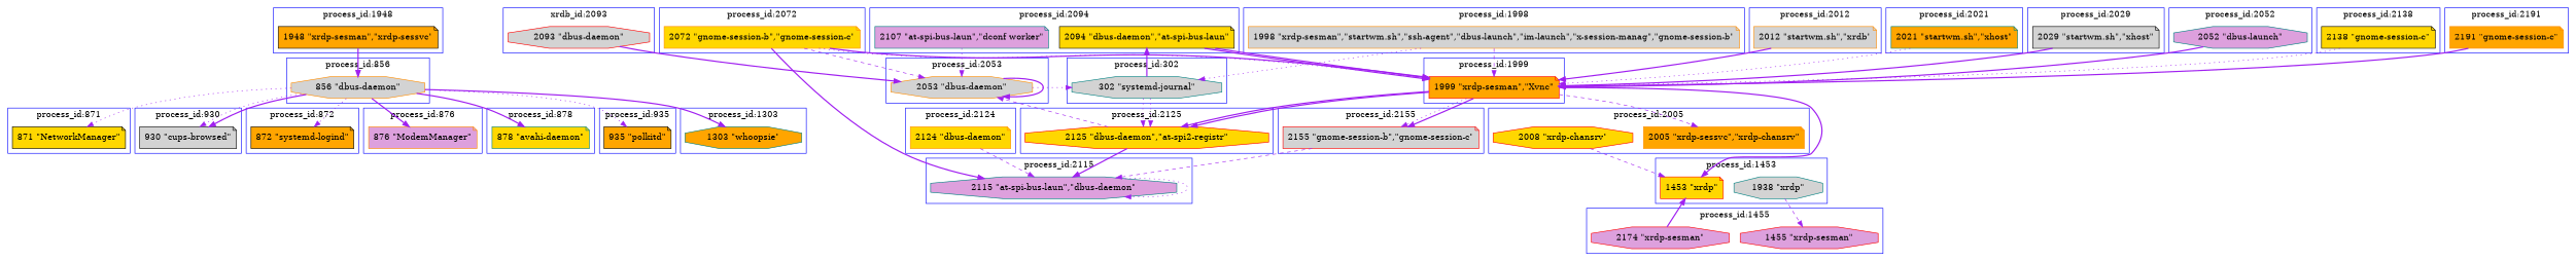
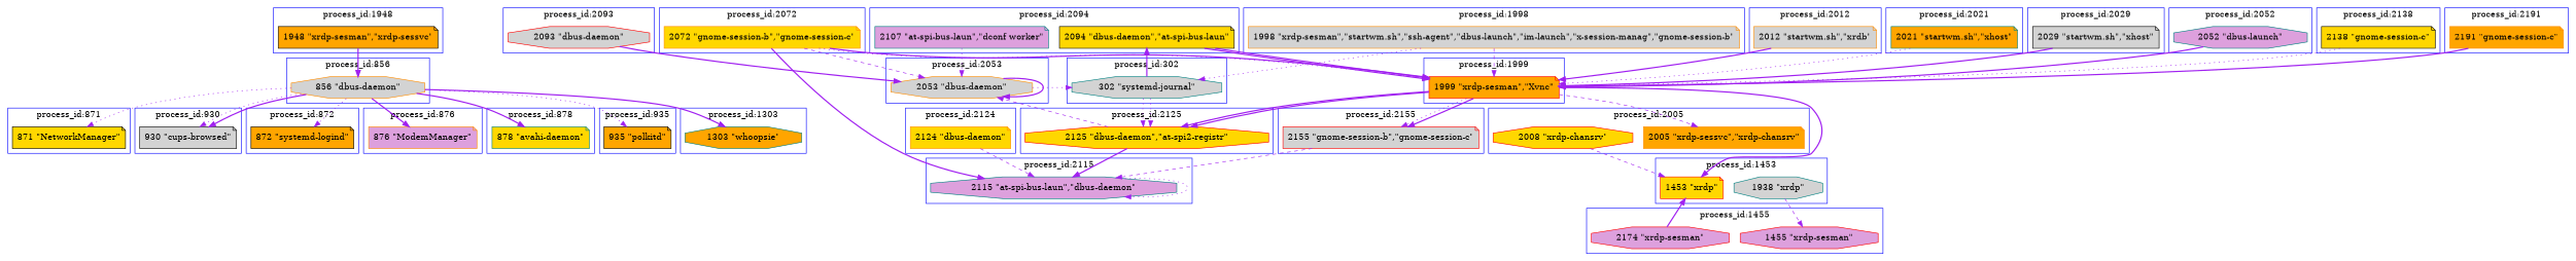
  digraph {
    node [style=filled fillcolor=lightgrey color=darkorange shape=note]
    edge [color=purple style=bold]
    n1 [label="856 \"dbus-daemon\"" shape=octagon]
    n2 [label="302 \"systemd-journal\"" color=teal shape=octagon]
    n3 [label="871 \"NetworkManager\"" fillcolor=gold color=black]
    n4 [label="930 \"cups-browsed\"" color=black]
    n5 [label="872 \"systemd-logind\"" fillcolor=orange color=black]
    n6 [label="876 \"ModemManager\"" fillcolor=plum]
    n7 [label="878 \"avahi-daemon\"" fillcolor=gold color=teal]
    n8 [label="935 \"polkitd\"" fillcolor=orange color=black]
    n9 [label="1303 \"whoopsie\"" fillcolor=orange color=teal shape=octagon]
    n10 [label="1938 \"xrdp\"" color=teal shape=octagon]
    n11 [label="1453 \"xrdp\"" fillcolor=gold color=red]
    n12 [label="1455 \"xrdp-sesman\"" fillcolor=plum color=red shape=octagon]
    n13 [label="2174 \"xrdp-sesman\"" fillcolor=plum color=red shape=octagon]
    n14 [label="1948 \"xrdp-sesman\",\"xrdp-sessvc\"" fillcolor=orange color=black]
    n15 [label="1998 \"xrdp-sesman\",\"startwm.sh\",\"ssh-agent\",\"dbus-launch\",\"im-launch\",\"x-session-manag\",\"gnome-session-b\""]
    n16 [label="1999 \"xrdp-sesman\",\"Xvnc\"" fillcolor=orange color=red]
    n17 [label="2005 \"xrdp-sessvc\",\"xrdp-chansrv\"" fillcolor=orange]
    n18 [label="2008 \"xrdp-chansrv\"" fillcolor=gold color=red shape=octagon]
    n19 [label="2012 \"startwm.sh\",\"xrdb\""]
    n20 [label="2021 \"startwm.sh\",\"xhost\"" fillcolor=orange color=teal]
    n21 [label="2029 \"startwm.sh\",\"xhost\"" color=black]
    n22 [label="2052 \"dbus-launch\"" fillcolor=plum color=teal shape=octagon]
    n23 [label="2053 \"dbus-daemon\"" shape=octagon]
    n24 [label="2072 \"gnome-session-b\",\"gnome-session-c\"" fillcolor=gold]
    n25 [label="2093 \"dbus-daemon\"" color=red shape=octagon]
    n26 [label="2094 \"dbus-daemon\",\"at-spi-bus-laun\"" fillcolor=gold color=black]
    n27 [label="2107 \"at-spi-bus-laun\",\"dconf worker\"" fillcolor=plum color=teal]
    n28 [label="2115 \"at-spi-bus-laun\",\"dbus-daemon\"" fillcolor=plum color=teal shape=octagon]
    n29 [label="2124 \"dbus-daemon\"" fillcolor=gold]
    n30 [label="2125 \"dbus-daemon\",\"at-spi2-registr\"" fillcolor=gold color=red shape=octagon]
    n31 [label="2138 \"gnome-session-c\"" fillcolor=gold color=black]
    n32 [label="2155 \"gnome-session-b\",\"gnome-session-c\"" color=red]
    n33 [label="2191 \"gnome-session-c\"" fillcolor=orange]
    subgraph cluster_1 {
      color=blue
      label="process_id:856"
      n1
    }
    subgraph cluster_2 {
      color=blue
      label="process_id:302"
      n2
    }
    subgraph cluster_3 {
      color=blue
      label="process_id:871"
      n3
    }
    subgraph cluster_4 {
      color=blue
      label="process_id:930"
      n4
    }
    subgraph cluster_5 {
      color=blue
      label="process_id:872"
      n5
    }
    subgraph cluster_6 {
      color=blue
      label="process_id:876"
      n6
    }
    subgraph cluster_7 {
      color=blue
      label="process_id:878"
      n7
    }
    subgraph cluster_8 {
      color=blue
      label="process_id:935"
      n8
    }
    subgraph cluster_9 {
      color=blue
      label="process_id:1303"
      n9
    }
    subgraph cluster_10 {
      color=blue
      label="process_id:1453"
      n10
      n11
    }
    subgraph cluster_11 {
      color=blue
      label="process_id:1455"
      n12
      n13
    }
    subgraph cluster_12 {
      color=blue
      label="process_id:1948"
      n14
    }
    subgraph cluster_13 {
      color=blue
      label="process_id:2009"
    }
    subgraph cluster_14 {
      color=blue
      label="process_id:1998"
      n15
    }
    subgraph cluster_15 {
      color=blue
      label="process_id:1999"
      n16
    }
    subgraph cluster_16 {
      color=blue
      label="process_id:2000"
    }
    subgraph cluster_17 {
      color=blue
      label="process_id:2001"
    }
    subgraph cluster_18 {
      color=blue
      label="process_id:2002"
    }
    subgraph cluster_19 {
      color=blue
      label="process_id:2003"
    }
    subgraph cluster_20 {
      color=blue
      label="process_id:2004"
    }
    subgraph cluster_21 {
      color=blue
      label="process_id:2005"
      n17
      n18
    }
    subgraph cluster_22 {
      color=blue
      label="process_id:2006"
    }
    subgraph cluster_23 {
      color=blue
      label="process_id:2007"
    }
    subgraph cluster_24 {
      color=blue
      label="process_id:2010"
    }
    subgraph cluster_25 {
      color=blue
      label="process_id:2011"
    }
    subgraph cluster_26 {
      color=blue
      label="process_id:2012"
      n19
    }
    subgraph cluster_27 {
      color=blue
      label="process_id:2017"
    }
    subgraph cluster_28 {
      color=blue
      label="process_id:2018"
    }
    subgraph cluster_29 {
      color=blue
      label="process_id:2019"
    }
    subgraph cluster_30 {
      color=blue
      label="process_id:2020"
    }
    subgraph cluster_31 {
      color=blue
      label="process_id:2021"
      n20
    }
    subgraph cluster_32 {
      color=blue
      label="process_id:2026"
    }
    subgraph cluster_33 {
      color=blue
      label="process_id:2027"
    }
    subgraph cluster_34 {
      color=blue
      label="process_id:2028"
    }
    subgraph cluster_35 {
      color=blue
      label="process_id:2029"
      n21
    }
    subgraph cluster_36 {
      color=blue
      label="process_id:2034"
    }
    subgraph cluster_37 {
      color=blue
      label="process_id:2035"
    }
    subgraph cluster_38 {
      color=blue
      label="process_id:2036"
    }
    subgraph cluster_39 {
      color=blue
      label="process_id:2039"
    }
    subgraph cluster_40 {
      color=blue
      label="process_id:2037"
    }
    subgraph cluster_41 {
      color=blue
      label="process_id:2038"
    }
    subgraph cluster_42 {
      color=blue
      label="process_id:2040"
    }
    subgraph cluster_43 {
      color=blue
      label="process_id:2041"
    }
    subgraph cluster_44 {
      color=blue
      label="process_id:2042"
    }
    subgraph cluster_45 {
      color=blue
      label="process_id:2043"
    }
    subgraph cluster_46 {
      color=blue
      label="process_id:2044"
    }
    subgraph cluster_47 {
      color=blue
      label="process_id:2045"
    }
    subgraph cluster_48 {
      color=blue
      label="process_id:2050"
    }
    subgraph cluster_49 {
      color=blue
      label="process_id:2051"
    }
    subgraph cluster_50 {
      color=blue
      label="process_id:2066"
    }
    subgraph cluster_51 {
      color=blue
      label="process_id:2052"
      n22
    }
    subgraph cluster_52 {
      color=blue
      label="process_id:2053"
      n23
    }
    subgraph cluster_53 {
      color=blue
      label="process_id:2058"
    }
    subgraph cluster_54 {
      color=blue
      label="process_id:2059"
    }
    subgraph cluster_55 {
      color=blue
      label="process_id:2060"
    }
    subgraph cluster_56 {
      color=blue
      label="process_id:2061"
    }
    subgraph cluster_57 {
      color=blue
      label="process_id:2062"
    }
    subgraph cluster_58 {
      color=blue
      label="process_id:2063"
    }
    subgraph cluster_59 {
      color=blue
      label="process_id:2064"
    }
    subgraph cluster_60 {
      color=blue
      label="process_id:2065"
    }
    subgraph cluster_61 {
      color=blue
      label="process_id:2072"
      n24
    }
    subgraph cluster_62 {
      color=blue
-     label="xrdb_id:2093"
+     label="process_id:2093"
      n25
    }
    subgraph cluster_63 {
      color=blue
      label="process_id:2094"
      n26
      n27
    }
    subgraph cluster_64 {
      color=blue
      label="process_id:2115"
      n28
    }
    subgraph cluster_65 {
      color=blue
      label="process_id:2124"
      n29
    }
    subgraph cluster_66 {
      color=blue
      label="process_id:2125"
      n30
    }
    subgraph cluster_67 {
      color=blue
      label="process_id:2138"
      n31
    }
    subgraph cluster_68 {
      color=blue
      label="process_id:2155"
      n32
    }
    subgraph cluster_69 {
      color=blue
      label="process_id:2191"
      n33
    }
    n1 -> n3 [style=dotted]
    n1 -> n4 [style=dotted]
    n1 -> n4
    n1 -> n5 [style=dotted]
    n1 -> n6
    n1 -> n7
    n1 -> n8 [style=dotted]
    n1 -> n9
    n2 -> n26
    n2 -> n30 [style=dotted]
    n2 -> n30 [style=dotted]
    n10 -> n12 [style=dashed]
    n13 -> n11
    n14 -> n1
    n15 -> n2 [style=dotted]
    n15 -> n16 [style=dashed]
    n16 -> n11
    n16 -> n17 [style=dashed]
    n16 -> n30
    n16 -> n30
    n16 -> n32 [style=dotted]
    n16 -> n32
    n18 -> n11 [style=dashed]
    n19 -> n16
    n20 -> n16 [style=dotted]
    n21 -> n16
    n22 -> n16
    n23 -> n2 [style=dotted]
    n23 -> n23
    n24 -> n16 [style=dotted]
    n24 -> n16
    n24 -> n23 [style=dashed]
    n24 -> n28
    n25 -> n23
    n26 -> n16
    n26 -> n16
    n27 -> n23 [style=dotted]
    n28 -> n28 [style=dotted]
    n29 -> n28 [style=dashed]
    n30 -> n23 [style=dashed]
    n30 -> n28
    n31 -> n16 [style=dotted]
    n32 -> n28 [style=dashed]
    n33 -> n16
  }
